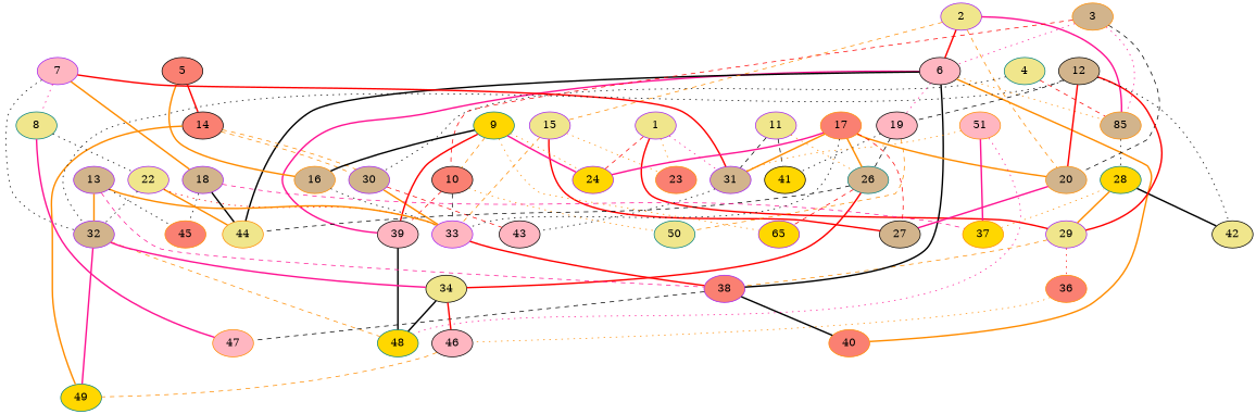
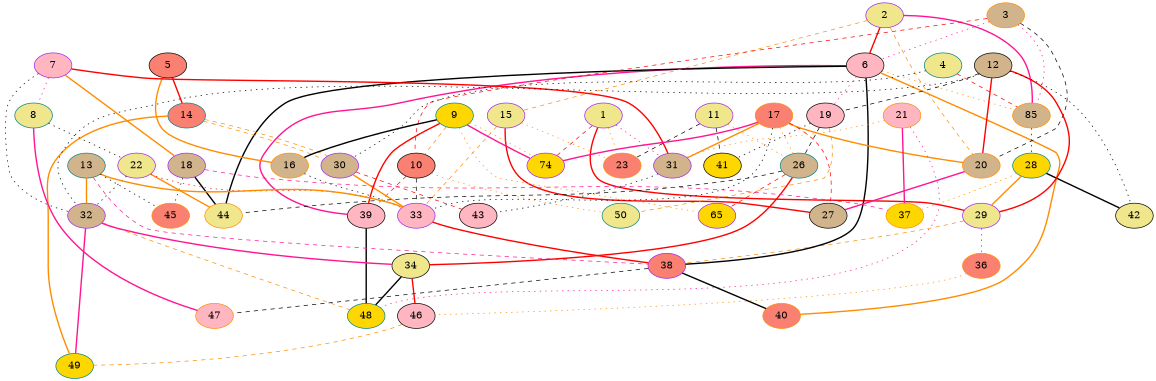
  graph {
    node [color=purple fillcolor=khaki style=filled]
    edge [color=darkorange style=bold]
    23 [color=darkorange fillcolor=salmon]
    1
-   24 [fillcolor=gold]
+   24 [fillcolor=gold label=74]
    29
    31 [fillcolor=tan]
    38 [fillcolor=salmon]
    36 [color=darkorange fillcolor=salmon]
    43 [color=black fillcolor=lightpink]
    6 [color=black fillcolor=lightpink]
    2
    15
    20 [color=darkorange fillcolor=tan]
    n13 [color=darkorange fillcolor=tan label=85]
    19 [color=black fillcolor=lightpink]
    39 [color=black fillcolor=lightpink]
    40 [color=darkorange fillcolor=salmon]
    44 [color=darkorange]
    33 [fillcolor=lightpink]
    27 [color=black fillcolor=tan]
    28 [color=teal fillcolor=gold]
    3 [color=darkorange fillcolor=tan]
    10 [color=black fillcolor=salmon]
    50 [color=teal]
    4 [color=teal]
    30 [fillcolor=tan]
    5 [color=black fillcolor=salmon]
-   14 [color=black fillcolor=salmon]
+   14 [color=teal fillcolor=salmon]
    16 [color=darkorange fillcolor=tan]
    49 [color=teal fillcolor=gold]
    26 [color=teal fillcolor=tan]
    41 [color=black fillcolor=gold]
    47 [color=darkorange fillcolor=lightpink]
    48 [color=teal fillcolor=gold]
    7 [fillcolor=lightpink]
    8 [color=teal]
    18 [fillcolor=tan]
    32 [fillcolor=tan]
    22
    45 [color=darkorange fillcolor=salmon]
    37 [color=darkorange fillcolor=gold]
    34 [color=black]
    9 [color=teal fillcolor=gold]
    n43 [fillcolor=gold label=65]
    11
    12 [color=black fillcolor=tan]
    42 [color=black]
-   13 [fillcolor=tan]
+   13 [color=teal fillcolor=tan]
    17 [color=darkorange fillcolor=salmon]
    46 [color=black fillcolor=lightpink]
-   21 [color=darkorange fillcolor=lightpink label=51]
+   21 [color=darkorange fillcolor=lightpink]
    1 -- 23 [style=dotted]
    1 -- 24 [color=red style=dashed]
    1 -- 29 [color=red]
    1 -- 31 [color=deeppink style=dotted]
    29 -- 38 [style=dashed]
    29 -- 36 [color=red style=dotted]
    31 -- 43 [color=black style=dotted]
    38 -- 40 [color=black]
    38 -- 47 [color=black style=dashed]
    36 -- 46 [style=dotted]
    6 -- 38 [color=black]
    6 -- n13 [style=dotted]
    6 -- 19 [color=deeppink style=dotted]
    6 -- 39 [color=deeppink]
    6 -- 40
    6 -- 44 [color=black]
    2 -- 6 [color=red]
    2 -- 15 [style=dashed]
    2 -- 20 [style=dashed]
    2 -- n13 [color=deeppink]
    15 -- 23 [style=dotted]
    15 -- 33 [style=dashed]
    15 -- 27 [color=red]
    20 -- 27 [color=deeppink]
    n13 -- 28 [color=black style=dotted]
    19 -- 50 [style=dashed]
    19 -- 26 [color=black style=dashed]
    19 -- 41 [color=black style=dotted]
    39 -- 48 [color=black]
    33 -- 38 [color=red]
    28 -- 29
    28 -- 37 [style=dotted]
    28 -- 42 [color=black]
    3 -- 6 [color=deeppink style=dotted]
    3 -- 20 [color=black style=dashed]
    3 -- n13 [color=deeppink style=dotted]
    3 -- 10 [color=red style=dashed]
    10 -- 39 [color=red style=dashed]
    10 -- 33 [color=black style=dashed]
    10 -- 50 [style=dotted]
    4 -- n13 [color=red style=dashed]
    4 -- 30 [color=black style=dotted]
    30 -- 43 [color=red style=dashed]
    30 -- 33
    5 -- 14 [color=red]
    5 -- 16
    14 -- 30 [style=dashed]
    14 -- 30 [style=dashed]
    14 -- 49
    16 -- 33 [color=black style=dotted]
    26 -- 44 [color=black style=dashed]
    26 -- 34 [color=red]
    26 -- n43 [color=red style=dashed]
    7 -- 31 [color=red]
    7 -- 8 [color=deeppink style=dotted]
    7 -- 18
    7 -- 32 [color=black style=dotted]
    8 -- 47 [color=deeppink]
    8 -- 22 [color=black style=dotted]
    18 -- 44 [color=black]
    18 -- 45 [color=black style=dotted]
    18 -- 37 [color=deeppink style=dashed]
    32 -- 49 [color=deeppink]
    32 -- 48 [style=dashed]
    32 -- 34 [color=deeppink]
    22 -- 44
    22 -- 33 [color=red style=dotted]
    22 -- 32 [color=black style=dotted]
    34 -- 48 [color=black]
    34 -- 46 [color=red]
    9 -- 24 [color=deeppink]
    9 -- 24 [style=dotted]
    9 -- 39 [color=red]
    9 -- 10 [style=dashed]
    9 -- 16 [color=black]
    9 -- n43 [style=dotted]
-   11 -- 31 [color=black style=dashed]
+   11 -- 23 [color=black style=dashed]
    11 -- 26 [style=dotted]
    11 -- 41 [color=black style=dashed]
    12 -- 29 [color=red]
    12 -- 20 [color=red]
    12 -- 19 [color=black style=dashed]
    12 -- 32 [color=black style=dotted]
    12 -- 42 [color=black style=dotted]
    13 -- 38 [color=deeppink style=dashed]
    13 -- 33
    13 -- 32
    13 -- 45 [color=black style=dotted]
    17 -- 24 [color=deeppink]
    17 -- 31
    17 -- 20
    17 -- 33 [color=black style=dotted]
    17 -- 27 [color=red style=dashed]
-   17 -- 26
+   17 -- 26 [style=dotted]
    46 -- 49 [style=dashed]
    21 -- 31 [style=dotted]
    21 -- 48 [color=deeppink style=dotted]
    21 -- 37 [color=deeppink]
  }
